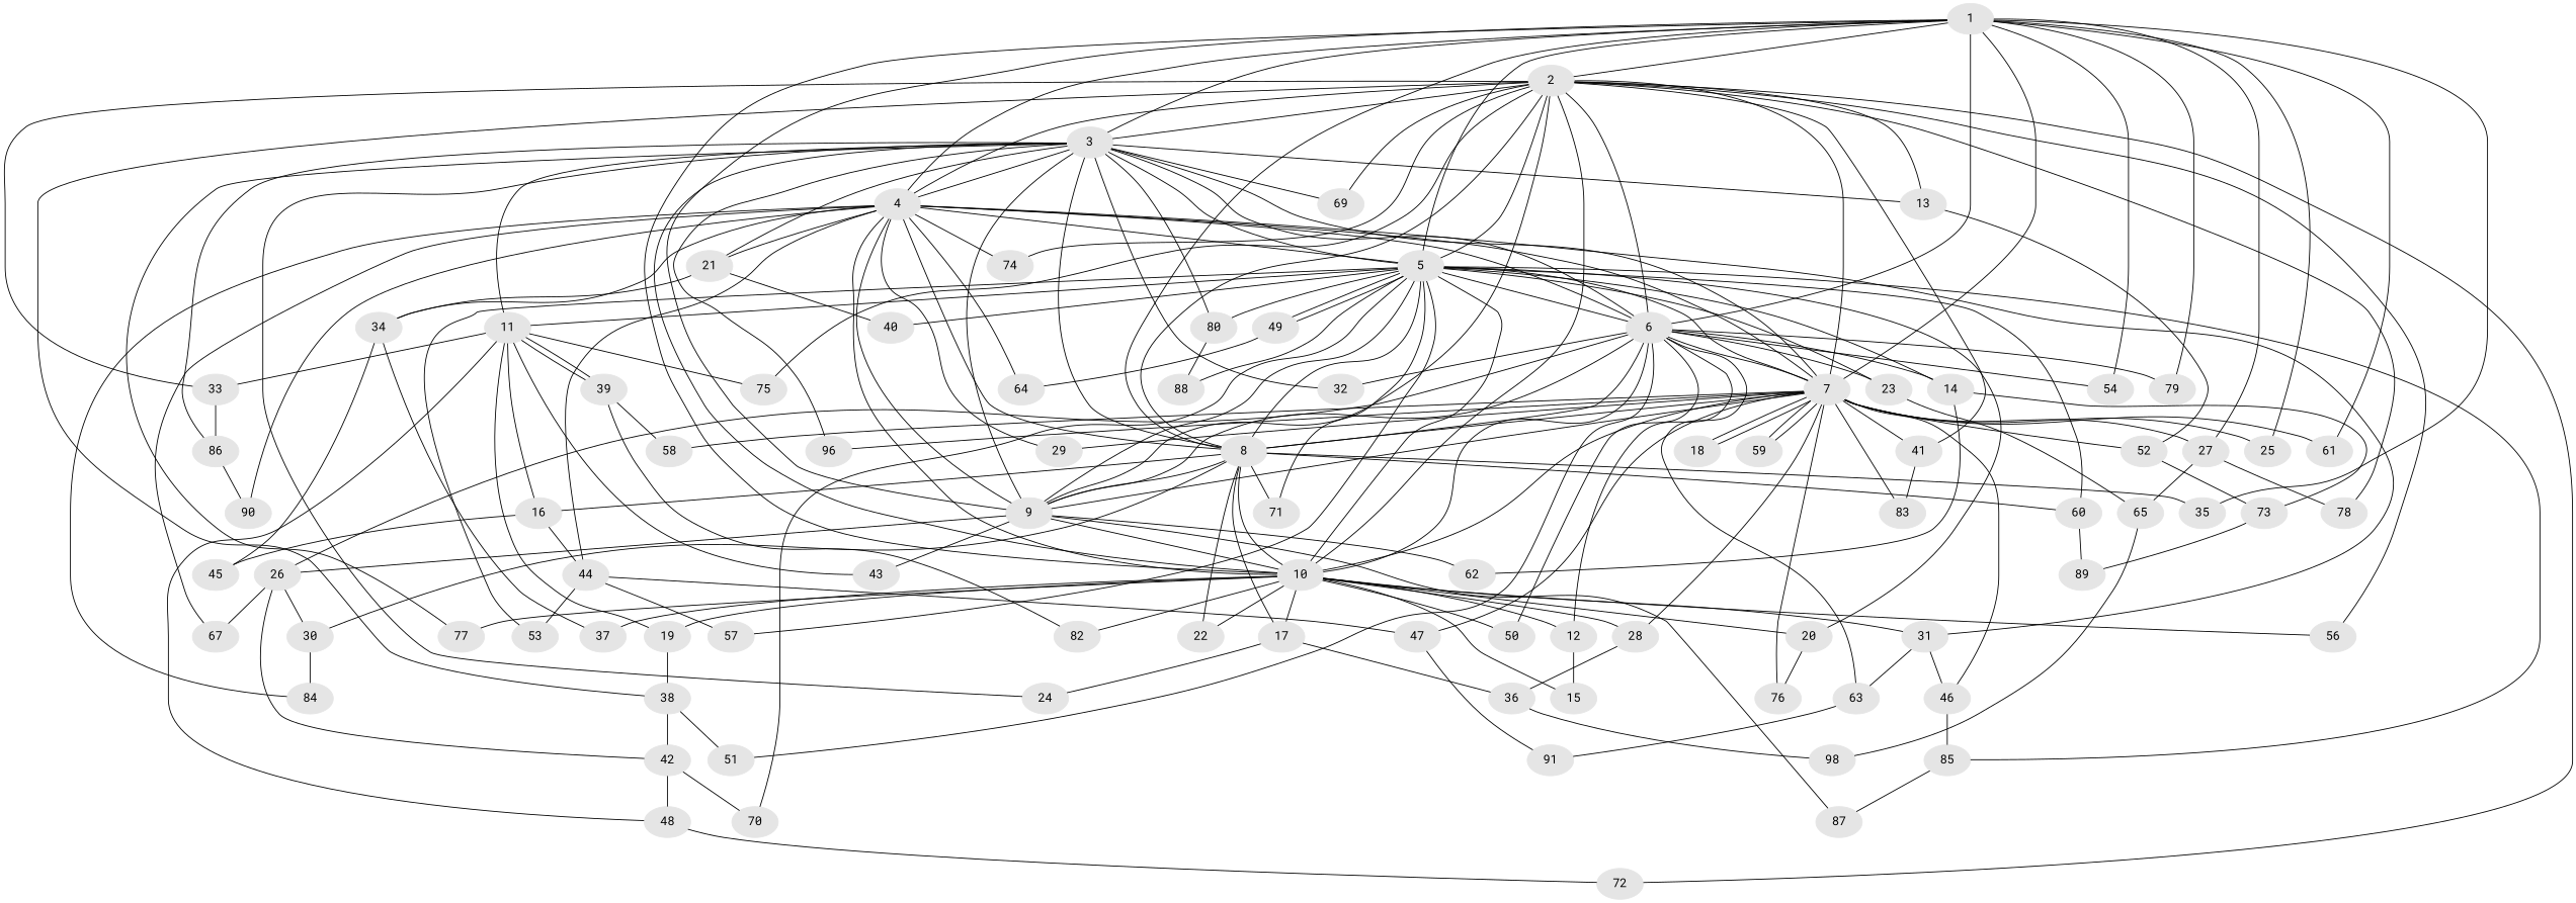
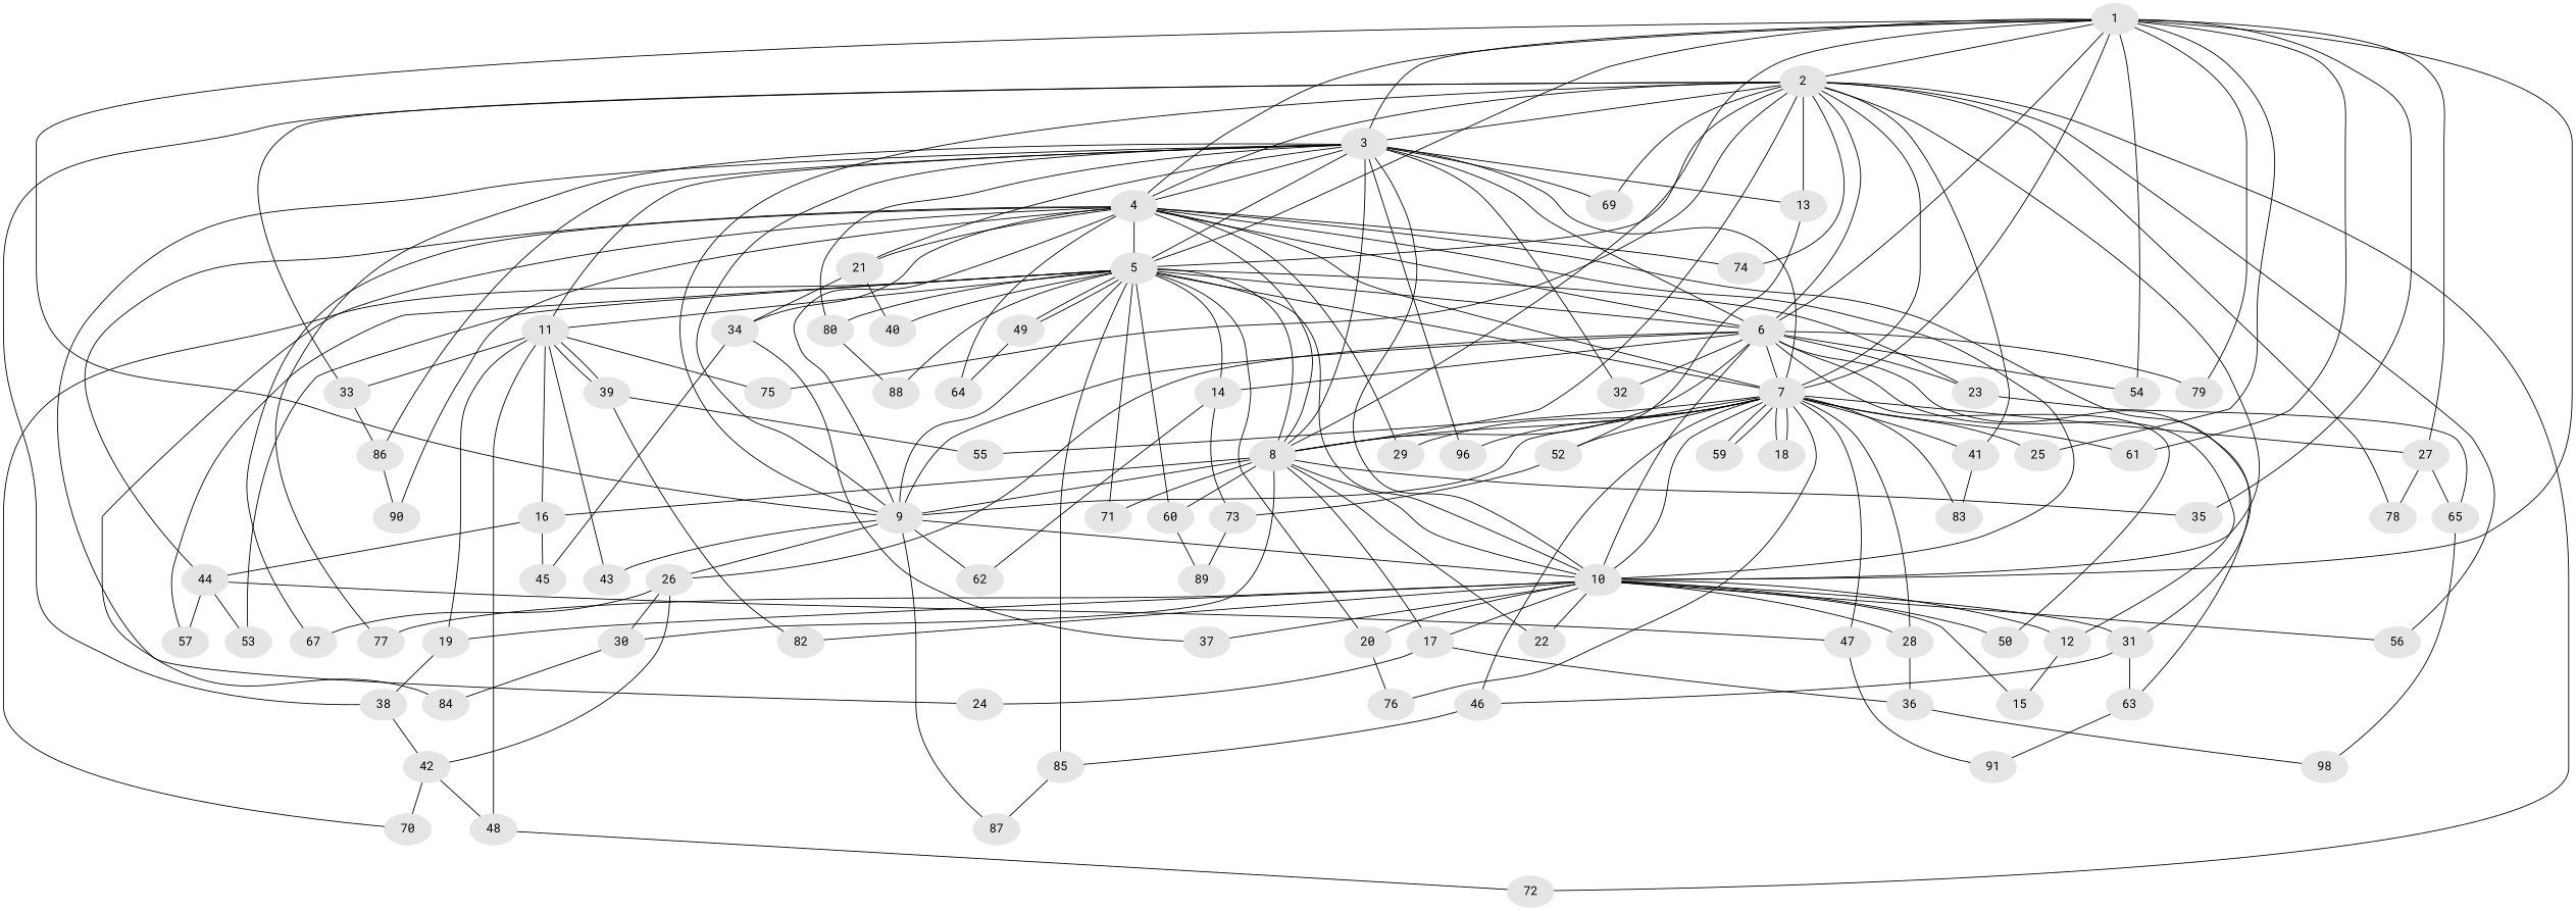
  graph {
    fontname="Roboto Mono"
    node [color=gray90 fontname="Roboto Mono" style=filled]
    edge [fontname="Roboto Mono"]
    1
    2
    3
    4
    5
    6
    7
    8
    9
    10
    25
    27
    35
    54
    61
    79
    13
    33
    38
    41
    56
    69
    72
    74
    75
    78
    11
    21
    24
    32
    n31 [label=96]
    77
    80
    86
    29
    31
    34
    44
    64
    67
    84
    90
    14
    20
    23
    40
    49
    53
    57
    60
    70
    71
    85
    88
    12
    26
    50
-   51
    63
    18
    28
    46
    47
    52
-   55 [label=58]
+   55
    59
    76
    83
    16
    17
    22
    30
    43
    62
    87
    15
    19
    37
    82
    65
    42
    39
    48
    45
    73
    89
    91
    36
    n89 [label=98]
    1 -- 2
    1 -- 3
    1 -- 4
    1 -- 5
    1 -- 6
    1 -- 7
    1 -- 8
    1 -- 9
    1 -- 10
    1 -- 25
    1 -- 27
    1 -- 35
    1 -- 54
    1 -- 61
    1 -- 79
    2 -- 3
    2 -- 4
    2 -- 5
    2 -- 6
    2 -- 7
    2 -- 8
    2 -- 9
    2 -- 10
    2 -- 13
    2 -- 33
    2 -- 38
    2 -- 41
    2 -- 56
    2 -- 69
    2 -- 72
    2 -- 74
    2 -- 75
    2 -- 78
    3 -- 4
    3 -- 5
    3 -- 6
    3 -- 7
    3 -- 8
    3 -- 9
    3 -- 10
    3 -- 13
    3 -- 69
    3 -- 11
    3 -- 21
    3 -- 24
    3 -- 32
    3 -- n31
    3 -- 77
    3 -- 80
    3 -- 86
    4 -- 5
    4 -- 6
    4 -- 7
    4 -- 8
    4 -- 9
    4 -- 10
    4 -- 74
    4 -- 21
    4 -- 29
    4 -- 31
    4 -- 34
    4 -- 44
    4 -- 64
    4 -- 67
    4 -- 84
    4 -- 90
    5 -- 6
    5 -- 7
    5 -- 8
    5 -- 9
    5 -- 10
    5 -- 11
    5 -- 80
    5 -- 14
    5 -- 20
    5 -- 23
    5 -- 40
    5 -- 49
    5 -- 49
    5 -- 53
    5 -- 57
    5 -- 60
    5 -- 70
    5 -- 71
    5 -- 85
    5 -- 88
    6 -- 7
    6 -- 8
    6 -- 9
    6 -- 10
    6 -- 54
    6 -- 79
    6 -- 32
    6 -- 14
    6 -- 23
    6 -- 12
    6 -- 26
    6 -- 50
-   6 -- 51
    6 -- 63
    7 -- 8
    7 -- 9
    7 -- 10
    7 -- 25
    7 -- 27
    7 -- 61
    7 -- 41
    7 -- n31
    7 -- 29
    7 -- 18
    7 -- 18
    7 -- 28
    7 -- 46
    7 -- 47
    7 -- 52
    7 -- 55
    7 -- 59
    7 -- 59
    7 -- 76
    7 -- 83
    8 -- 9
    8 -- 10
    8 -- 35
    8 -- 60
    8 -- 71
    8 -- 16
    8 -- 17
    8 -- 22
    8 -- 30
    9 -- 10
    9 -- 26
    9 -- 43
    9 -- 62
    9 -- 87
    10 -- 56
    10 -- 77
    10 -- 31
    10 -- 20
    10 -- 12
    10 -- 50
    10 -- 28
    10 -- 17
    10 -- 22
    10 -- 15
    10 -- 19
    10 -- 37
    10 -- 82
    27 -- 78
    27 -- 65
    13 -- 52
    33 -- 86
-   38 -- 51
    38 -- 42
    41 -- 83
    11 -- 33
    11 -- 75
    11 -- 16
    11 -- 43
    11 -- 19
    11 -- 39
    11 -- 39
    11 -- 48
    21 -- 34
    21 -- 40
    80 -- 88
    86 -- 90
    31 -- 63
    31 -- 46
    34 -- 37
    34 -- 45
    44 -- 53
    44 -- 57
    44 -- 47
    14 -- 62
    14 -- 73
    20 -- 76
    23 -- 65
    49 -- 64
    60 -- 89
    85 -- 87
    12 -- 15
    26 -- 67
    26 -- 30
    26 -- 42
    63 -- 91
    28 -- 36
    46 -- 85
    47 -- 91
    52 -- 73
    16 -- 44
    16 -- 45
    17 -- 24
    17 -- 36
    30 -- 84
    19 -- 38
    65 -- n89
    42 -- 70
    42 -- 48
    39 -- 55
    39 -- 82
    48 -- 72
    73 -- 89
    36 -- n89
  }
